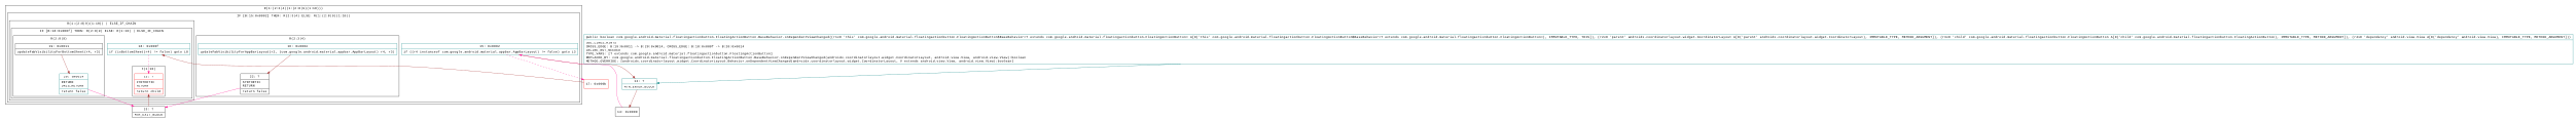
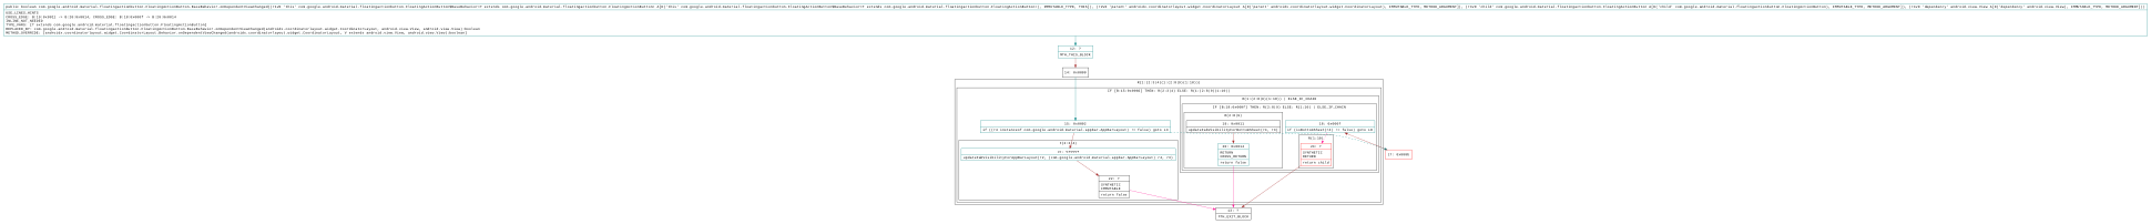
  digraph {
    fontname="Liberation Mono"
    node [color=teal fontname="Liberation Mono" shape=record]
    edge [color=brown fontname="Liberation Mono"]
    n1 [label="{16\:\ 0x0004|updateFabVisibilityForAppBarLayout(r2, (com.google.android.material.appbar.AppBarLayout) r4, r3)\l}"]
-   n2 [color=black label="{22\:\ ?|SYNTHETIC\lRETURN\l|return false\l}"]
+   n2 [color=black label="{22\:\ ?|SYNTHETIC\lIMMUTABLE\l|return false\l}"]
    n3 [color=black label="{19\:\ 0x0011|updateFabVisibilityForBottomSheet(r4, r3)\l}"]
-   n4 [label="{20\:\ 0x0014|RETURN\lORIG_RETURN\l|return false\l}"]
+   n4 [label="{20\:\ 0x0014|RETURN\lCROSS_RETURN\l|return false\l}"]
    n5 [color=red label="{23\:\ ?|SYNTHETIC\lRETURN\l|return child\l}"]
    n6 [label="{18\:\ 0x000f|if (isBottomSheet(r4) != false) goto L8\l}"]
    n7 [label="{15\:\ 0x0002|if ((r4 instanceof com.google.android.material.appbar.AppBarLayout) != false) goto L3\l}"]
    n8 [color=black label="{13\:\ ?|MTH_EXIT_BLOCK\l}"]
    n9 [color=red label="{17\:\ 0x000b}"]
-   n10 [label="{12\:\ ?|MTH_ENTER_BLOCK\l}"]
+   n10 [label="{12\:\ ?|MTH_THIS_BLOCK\l}"]
    n11 [color=black label="{14\:\ 0x0000}"]
    n12 [label="{public boolean com.google.android.material.floatingactionbutton.FloatingActionButton.BaseBehavior.onDependentViewChanged((r1v0 'this' com.google.android.material.floatingactionbutton.FloatingActionButton$BaseBehavior\<T extends com.google.android.material.floatingactionbutton.FloatingActionButton\> A[D('this' com.google.android.material.floatingactionbutton.FloatingActionButton$BaseBehavior\<T extends com.google.android.material.floatingactionbutton.FloatingActionButton\>), IMMUTABLE_TYPE, THIS]), (r2v0 'parent' androidx.coordinatorlayout.widget.CoordinatorLayout A[D('parent' androidx.coordinatorlayout.widget.CoordinatorLayout), IMMUTABLE_TYPE, METHOD_ARGUMENT]), (r3v0 'child' com.google.android.material.floatingactionbutton.FloatingActionButton A[D('child' com.google.android.material.floatingactionbutton.FloatingActionButton), IMMUTABLE_TYPE, METHOD_ARGUMENT]), (r4v0 'dependency' android.view.View A[D('dependency' android.view.View), IMMUTABLE_TYPE, METHOD_ARGUMENT]))  | USE_LINES_HINTS\lCROSS_EDGE: B:19:0x0011 \-\> B:20:0x0014, CROSS_EDGE: B:18:0x000f \-\> B:20:0x0014\lINLINE_NOT_NEEDED\lTYPE_VARS: [T extends com.google.android.material.floatingactionbutton.FloatingActionButton]\lREPLACED_BY: com.google.android.material.floatingactionbutton.FloatingActionButton.BaseBehavior.onDependentViewChanged(androidx.coordinatorlayout.widget.CoordinatorLayout, android.view.View, android.view.View):boolean\lMETHOD_OVERRIDE: [androidx.coordinatorlayout.widget.CoordinatorLayout.Behavior.onDependentViewChanged(androidx.coordinatorlayout.widget.CoordinatorLayout, V extends android.view.View, android.view.View):boolean]\l}"]
    subgraph cluster_1 {
      label="R(1:(2:3|4)(1:(2:8|9)(1:10)))"
      subgraph cluster_2 {
        label="IF [B:15:0x0002] THEN: R(2:3|4) ELSE: R(1:(2:8|9)(1:10))"
        n7
        subgraph cluster_3 {
          label="R(2:3|4)"
          n1
          n2
        }
        subgraph cluster_4 {
          label="R(1:(2:8|9)(1:10)) | ELSE_IF_CHAIN\l"
          subgraph cluster_5 {
            label="IF [B:18:0x000f] THEN: R(2:8|9) ELSE: R(1:10) | ELSE_IF_CHAIN\l"
            n6
            subgraph cluster_6 {
              label="R(2:8|9)"
              n3
              n4
            }
            subgraph cluster_7 {
              label="R(1:10)"
              n5
            }
          }
        }
      }
    }
    n1 -> n2
    n2 -> n8 [color=deeppink]
    n3 -> n4
    n4 -> n8 [color=deeppink]
-   n8 -> n5
+   n5 -> n8
    n6 -> n5 [color=deeppink style=dashed]
-   n7 -> n10
-   n7 -> n9 [color=deeppink style=dashed]
+   n7 -> n1
+   n7 -> n9 [color=teal style=dashed]
    n9 -> n6
    n10 -> n11
-   n11 -> n7 [color=deeppink]
+   n11 -> n7 [color=teal]
    n12 -> n10 [color=teal]
  }
